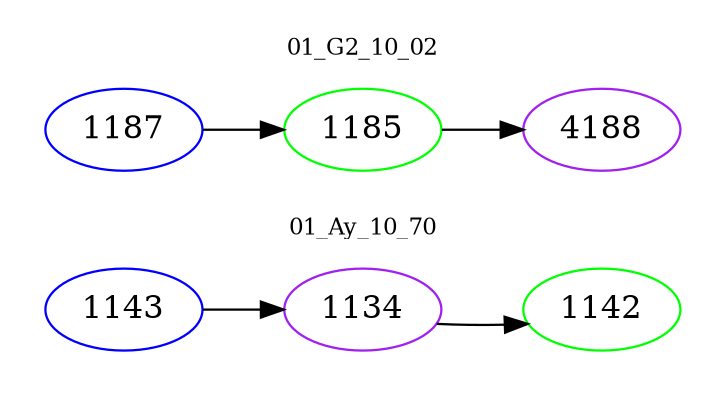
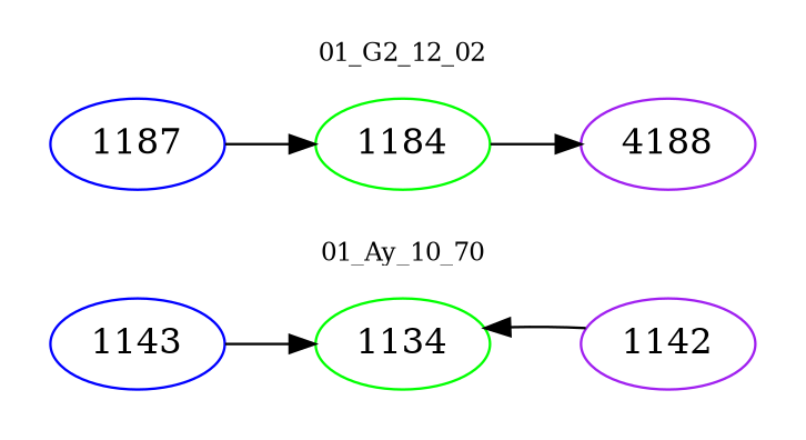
  digraph {
    rankdir=LR
    node [color=blue]
    edge [color=black]
    n1 [label=1143]
-   n2 [color=purple label=1134]
-   n3 [color=green label=1142]
+   n2 [color=green label=1134]
+   n3 [color=purple label=1142]
    n4 [label=1187]
-   n5 [color=green label=1185]
+   n5 [color=green label=1184]
    n6 [color=purple label=4188]
    subgraph cluster_1 {
      color=white
      fontsize=10
      label="01_Ay_10_70"
      n1
      n2
      n3
    }
    subgraph cluster_2 {
      color=white
      fontsize=10
-     label="01_G2_10_02"
+     label="01_G2_12_02"
      n4
      n5
      n6
    }
    n1 -> n2
-   n2 -> n3
+   n3 -> n2
    n4 -> n5
    n5 -> n6
  }
